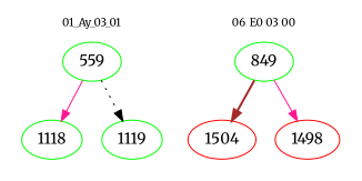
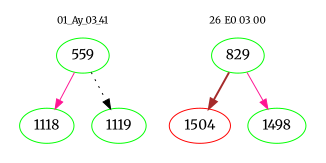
  digraph {
    fontname=Merriweather
    node [color=green fontname=Merriweather]
    edge [color=deeppink fontname=Merriweather style=solid]
    n1 [label=559]
    n2 [label=1118]
    n3 [label=1119]
-   n4 [label=849]
+   n4 [label=829]
    n5 [color=red label=1504]
-   n6 [color=red label=1498]
+   n6 [label=1498]
    subgraph cluster_1 {
      color=white
      fontsize=10
-     label="01_Ay_03_01"
+     label="01_Ay_03_41"
      n1
      n2
      n3
    }
    subgraph cluster_2 {
      color=white
      fontsize=10
-     label="06_E0_03_00"
+     label="26_E0_03_00"
      n4
      n5
      n6
    }
    n1 -> n2
    n1 -> n3 [color=black style=dotted]
    n4 -> n5 [color=brown style=bold]
    n4 -> n6
  }
